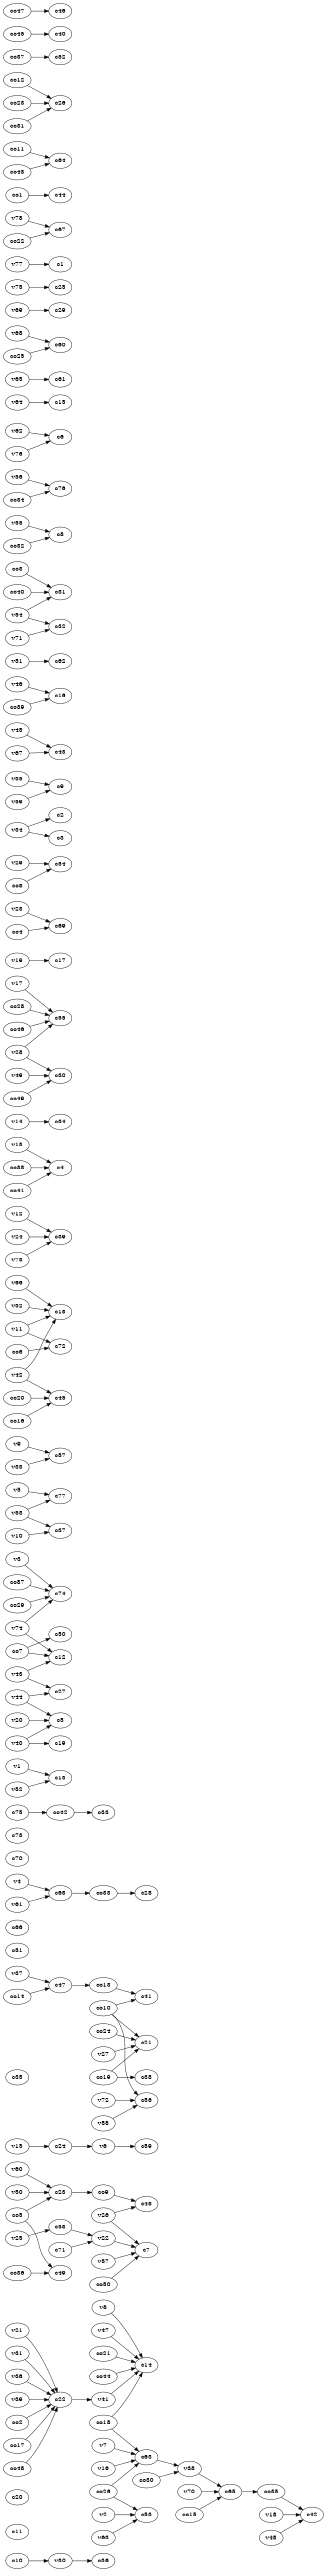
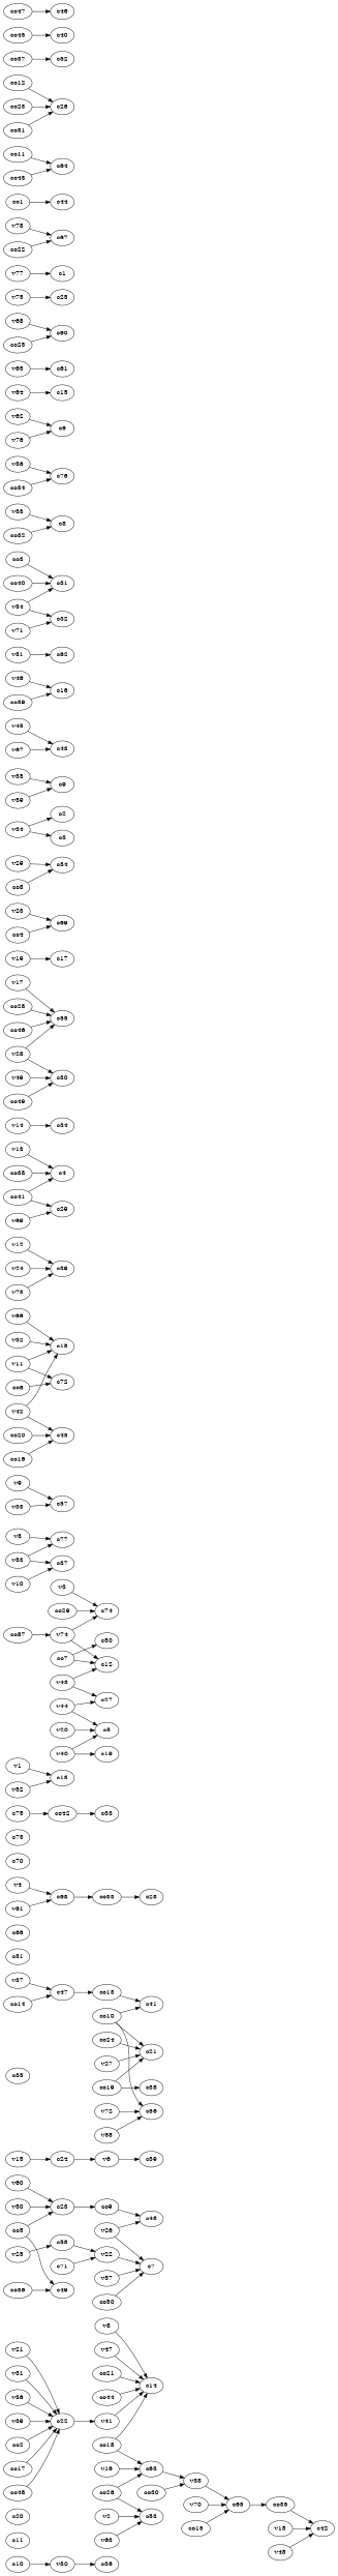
  strict digraph {
    rankdir=LR
    edge [weight=1]
    c10
    v30
    c36
    c11
    c20
    c22
    v41
    c14
    c23
    co9
    c48
    c24
    v6
    c59
    c35
    c47
    co13
    c41
    c51
    c58
    v22
    c7
    c63
    v38
    c65
    co35
    c42
    c66
    c68
    co33
    c28
    c70
    c71
    c73
    c75
    co42
    c33
    v1
    c13
    v2
    c53
    v3
    c74
    v4
    v5
    c77
-   v7
    v8
    v9
    c57
    v10
    c37
    v11
    c18
    c72
    v12
    c39
    v13
    c4
    v14
    c34
    v15
    v16
    v17
    c55
    v18
    v19
    c17
    v20
    c5
    v21
    v23
    c69
    v24
    v25
    v26
    v27
    c21
    v28
    c30
    v29
    c54
    v31
    v32
    v33
    v34
    c2
    c3
    v35
    c9
    v36
    v37
    v39
    v40
    c19
    v42
    c45
    v43
    c12
    c27
    v44
    v45
    c43
    v46
    c16
    v47
    v48
    v49
    v50
    v51
    c62
    v52
    v53
    v54
    c31
    c32
    v55
    c8
    v56
    c76
    v57
    v58
    c56
    v59
    v60
    v61
    v62
    c6
    v63
    v64
    c15
    v65
    c61
    v66
    v67
    v68
    c60
    v69
    c29
    v70
    v71
    v72
    v73
    v74
    v75
    c25
    v76
    v77
    c1
    v78
    c67
    co1
    c44
    co2
    co3
    co4
    co5
    c49
    co6
    co7
    c50
    co8
    co10
    co11
    c64
    co12
    c26
    co14
    co15
    co16
    co17
    co18
    co19
    c38
    co20
    co21
    co22
    co23
    co24
    co25
    co26
    n182 [label=co87]
    co28
    co29
    co30
    co31
    co32
    co34
    co36
    co37
    c52
    co38
    co39
    co40
    co41
    co43
    co44
    co45
    c40
    co46
    co47
    c46
    co48
    co49
    co50
    c10 -> v30
    v30 -> c36
    c22 -> v41
    v41 -> c14
    c23 -> co9
    co9 -> c48
    c24 -> v6
    v6 -> c59
    c47 -> co13
    co13 -> c41
    c58 -> v22
    v22 -> c7
    c63 -> v38
    v38 -> c65
    c65 -> co35
    co35 -> c42
    c68 -> co33
    co33 -> c28
    c71 -> v22
    c75 -> co42
    co42 -> c33
    v1 -> c13
    v2 -> c53
    v3 -> c74
    v4 -> c68
    v5 -> c77
-   v7 -> c63
    v8 -> c14
    v9 -> c57
    v10 -> c37
    v11 -> c18
    v11 -> c72
    v12 -> c39
    v13 -> c4
    v14 -> c34
    v15 -> c24
    v16 -> c63
    v17 -> c55
    v18 -> c42
    v19 -> c17
    v20 -> c5
    v21 -> c22
    v23 -> c69
    v24 -> c39
    v25 -> c58
    v26 -> c48
    v26 -> c7
    v27 -> c21
    v28 -> c55
    v28 -> c30
    v29 -> c54
    v31 -> c22
    v32 -> c18
    v33 -> c57
    v34 -> c2
    v34 -> c3
    v35 -> c9
    v36 -> c22
    v37 -> c47
    v39 -> c22
    v40 -> c5
    v40 -> c19
    v42 -> c18
    v42 -> c45
    v43 -> c12
    v43 -> c27
    v44 -> c5
    v44 -> c27
    v45 -> c43
    v46 -> c16
    v47 -> c14
    v48 -> c42
    v49 -> c30
    v50 -> c23
    v51 -> c62
    v52 -> c13
    v53 -> c77
    v53 -> c37
    v54 -> c31
    v54 -> c32
    v55 -> c8
    v56 -> c76
    v57 -> c7
    v58 -> c56
    v59 -> c9
    v60 -> c23
    v61 -> c68
    v62 -> c6
    v63 -> c53
    v64 -> c15
    v65 -> c61
    v66 -> c18
    v67 -> c43
    v68 -> c60
    v69 -> c29
    v70 -> c65
    v71 -> c32
    v72 -> c56
    v73 -> c39
    v74 -> c74
    v74 -> c12
    v75 -> c25
    v76 -> c6
    v77 -> c1
    v78 -> c67
    co1 -> c44
    co2 -> c22
    co3 -> c31
    co4 -> c69
    co5 -> c23
    co5 -> c49
    co6 -> c72
    co7 -> c12
    co7 -> c50
    co8 -> c54
    co10 -> c41
    co10 -> c21
    co10 -> c56
    co11 -> c64
    co12 -> c26
    co14 -> c47
    co15 -> c65
    co16 -> c45
    co17 -> c22
    co18 -> c14
    co18 -> c63
    co19 -> c21
    co19 -> c38
    co20 -> c45
    co21 -> c14
    co22 -> c67
    co23 -> c26
    co24 -> c21
    co25 -> c60
    co26 -> c63
    co26 -> c53
-   n182 -> c74
+   n182 -> v74
    co28 -> c55
    co29 -> c74
    co30 -> v38
    co31 -> c26
    co32 -> c8
    co34 -> c76
    co36 -> c49
    co37 -> c52
    co38 -> c4
    co39 -> c16
    co40 -> c31
    co41 -> c4
+   co41 -> c29
    co43 -> c64
    co44 -> c14
    co45 -> c40
    co46 -> c55
    co47 -> c46
    co48 -> c22
    co49 -> c30
    co50 -> c7
  }
